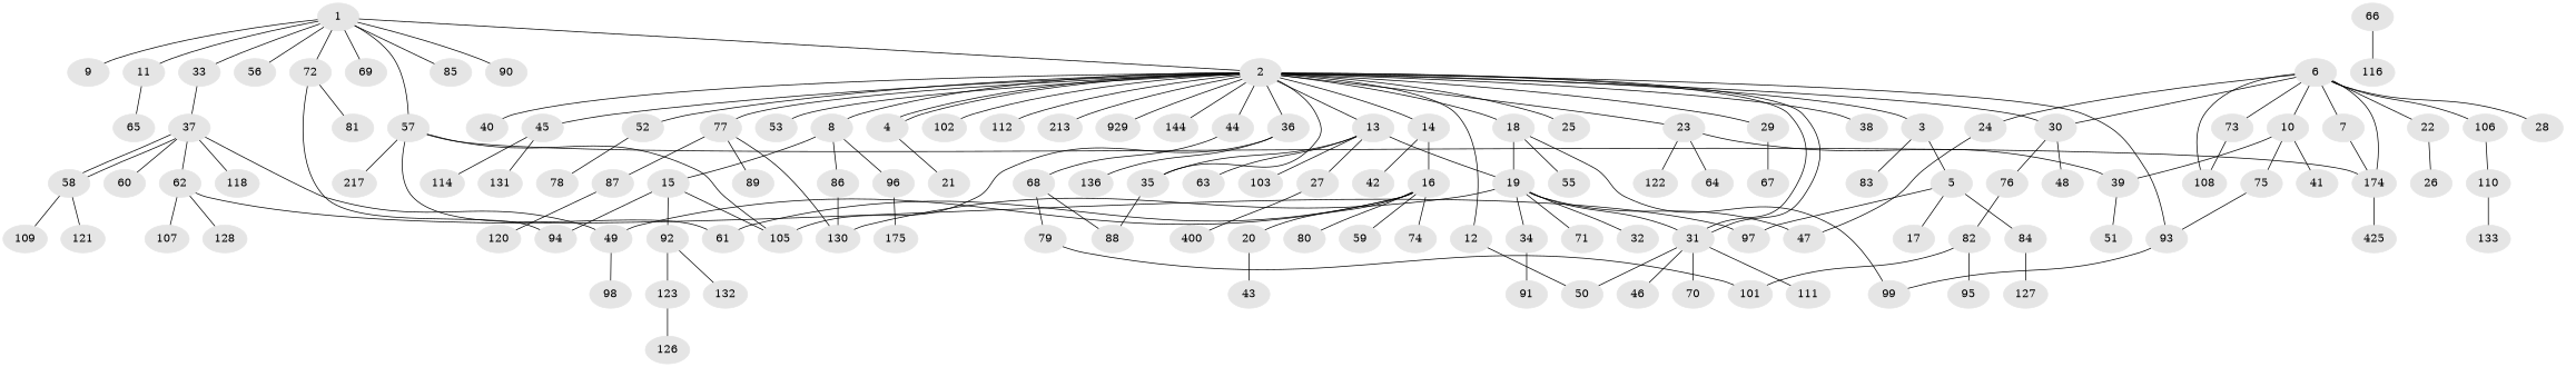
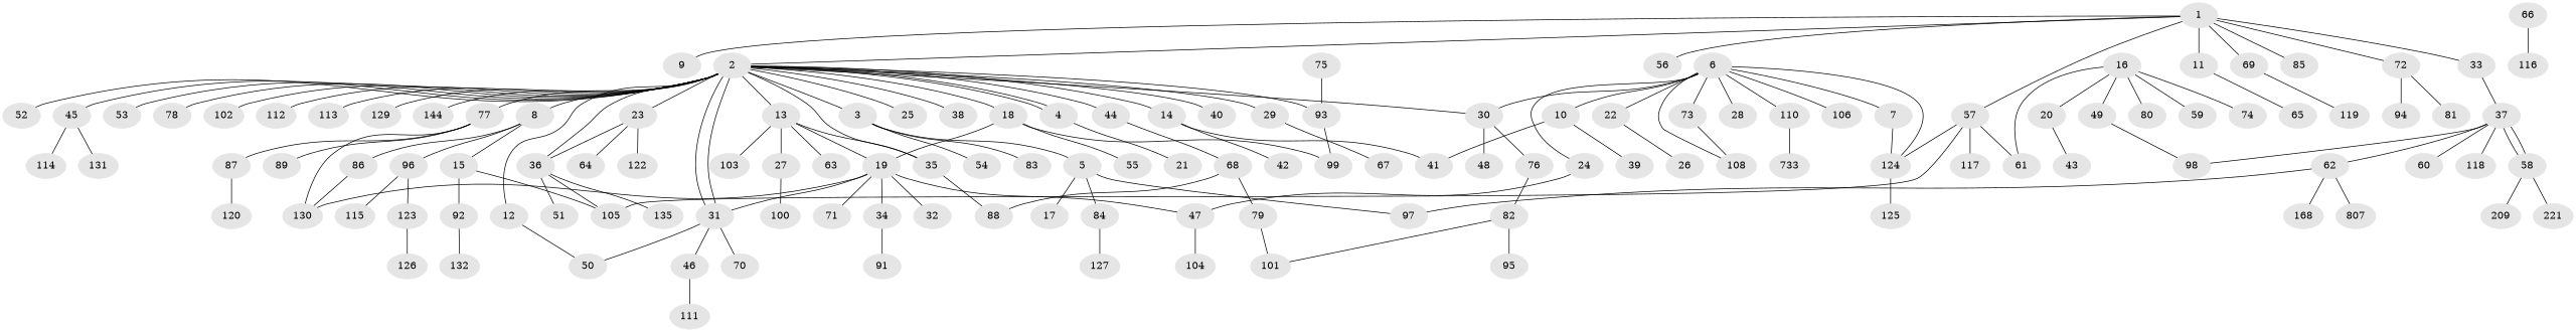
  graph {
    node [color=gray90 style=filled]
    1
    2
    9
    11
    33
    56
    57
    69
    72
    85
-   90
    3
    4
    8
    12
    13
    14
    18
    23
    25
    29
    30
    31
    35
    36
    38
    40
    44
    45
    52
    53
    77
    78
    93
    102
    112
-   113 [label=213]
-   129 [label=929]
+   113
+   129
    n39 [label=144]
    6
    7
    10
    22
    24
    28
    73
    106
    108
    110
-   124 [label=174]
+   124
    65
    37
    105
    61
-   117 [label=217]
+   117
+   119
    94
    81
    5
+   54
    83
    21
    15
    86
    96
    50
    19
    27
    63
    103
    16
    42
    55
    99
    39
    64
    122
    67
    48
    76
    46
    70
    111
    88
    51
-   135 [label=136]
+   135
    68
    114
    131
    130
    87
    89
    84
    97
    17
    127
    41
    75
    26
    47
-   133
-   125 [label=425]
+   133 [label=733]
+   125
    92
-   115 [label=175]
+   115
    123
    32
    34
    71
-   100 [label=400]
+   100
    20
    49
    59
    74
    80
    132
    43
    98
    91
+   104
    82
    58
    60
    62
    118
    66
    116
-   109
-   121
-   107
-   128
+   109 [label=209]
+   121 [label=221]
+   107 [label=807]
+   128 [label=168]
    79
    101
    95
    120
    126
    1 -- 2
    1 -- 9
    1 -- 11
    1 -- 33
    1 -- 56
    1 -- 57
    1 -- 69
    1 -- 72
    1 -- 85
-   1 -- 90
    2 -- 3
    2 -- 4
    2 -- 4
    2 -- 8
    2 -- 12
    2 -- 13
    2 -- 14
    2 -- 18
    2 -- 23
    2 -- 25
    2 -- 29
    2 -- 30
    2 -- 31
    2 -- 31
    2 -- 35
    2 -- 36
    2 -- 38
    2 -- 40
    2 -- 44
    2 -- 45
    2 -- 52
    2 -- 53
    2 -- 77
-   52 -- 78
+   2 -- 78
    2 -- 93
    2 -- 102
    2 -- 112
    2 -- 113
    2 -- 129
    2 -- n39
    11 -- 65
    33 -- 37
    57 -- 124
    57 -- 105
    57 -- 61
    57 -- 117
+   69 -- 119
    72 -- 94
    72 -- 81
    3 -- 5
+   3 -- 54
    3 -- 83
    4 -- 21
    8 -- 15
    8 -- 86
    8 -- 96
    12 -- 50
    13 -- 35
    13 -- 19
    13 -- 27
    13 -- 63
    13 -- 103
-   14 -- 16
+   14 -- 41
    14 -- 42
    18 -- 19
    18 -- 55
    18 -- 99
-   23 -- 39
+   23 -- 36
    23 -- 64
    23 -- 122
    29 -- 67
    30 -- 48
    30 -- 76
    31 -- 50
    31 -- 46
    31 -- 70
-   31 -- 111
+   46 -- 111
    35 -- 88
    36 -- 105
-   39 -- 51
+   36 -- 51
    36 -- 135
    44 -- 68
    45 -- 114
    45 -- 131
    77 -- 130
    77 -- 87
    77 -- 89
    93 -- 99
    6 -- 30
    6 -- 7
    6 -- 10
    6 -- 22
    6 -- 24
    6 -- 28
    6 -- 73
    6 -- 106
    6 -- 108
-   106 -- 110
+   6 -- 110
    6 -- 124
    7 -- 124
    10 -- 39
    10 -- 41
-   10 -- 75
    22 -- 26
    24 -- 47
    73 -- 108
    110 -- 133
    124 -- 125
-   37 -- 49
+   37 -- 98
    37 -- 58
    37 -- 58
    37 -- 60
    37 -- 62
    37 -- 118
    5 -- 84
    5 -- 97
    5 -- 17
    15 -- 105
-   15 -- 94
    15 -- 92
    86 -- 130
    96 -- 115
-   92 -- 123
+   96 -- 123
    19 -- 31
    19 -- 130
    19 -- 47
    19 -- 32
    19 -- 34
    19 -- 71
    27 -- 100
    16 -- 61
    16 -- 20
    16 -- 49
    16 -- 59
    16 -- 74
    16 -- 80
    76 -- 82
    68 -- 88
    68 -- 79
    87 -- 120
    84 -- 127
    75 -- 93
+   47 -- 104
    92 -- 132
    123 -- 126
    34 -- 91
    20 -- 43
    49 -- 98
    82 -- 101
    82 -- 95
    58 -- 109
    58 -- 121
    62 -- 97
    62 -- 107
    62 -- 128
    66 -- 116
    79 -- 101
  }
